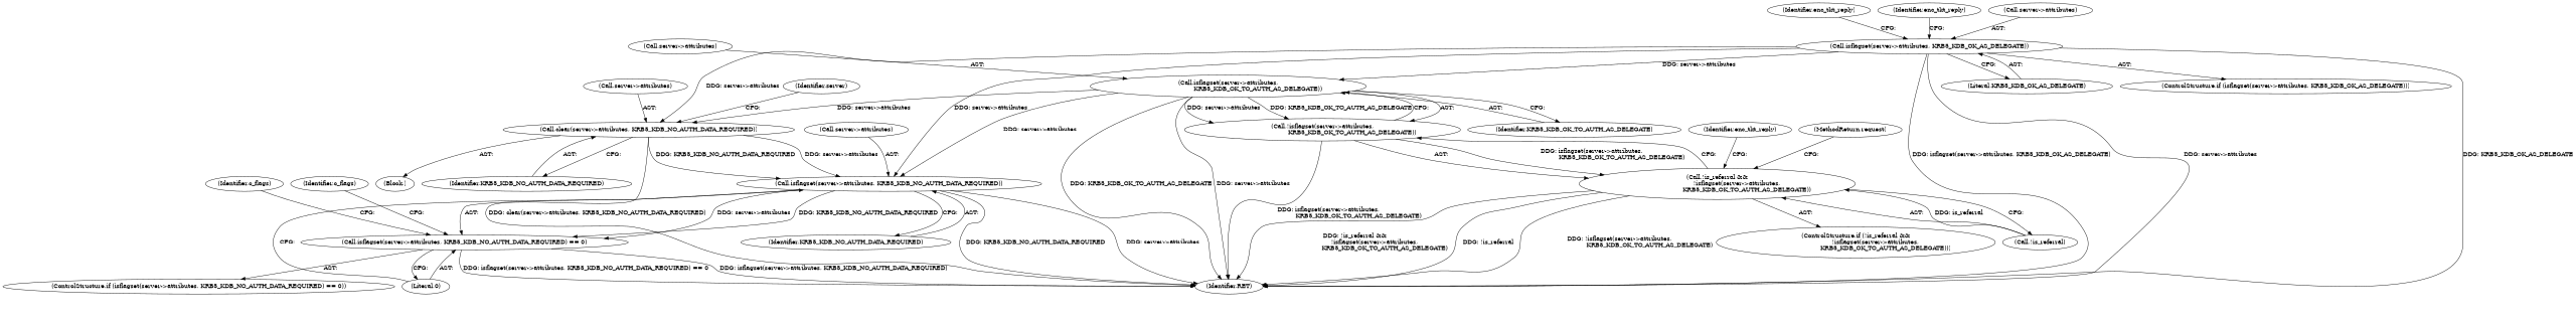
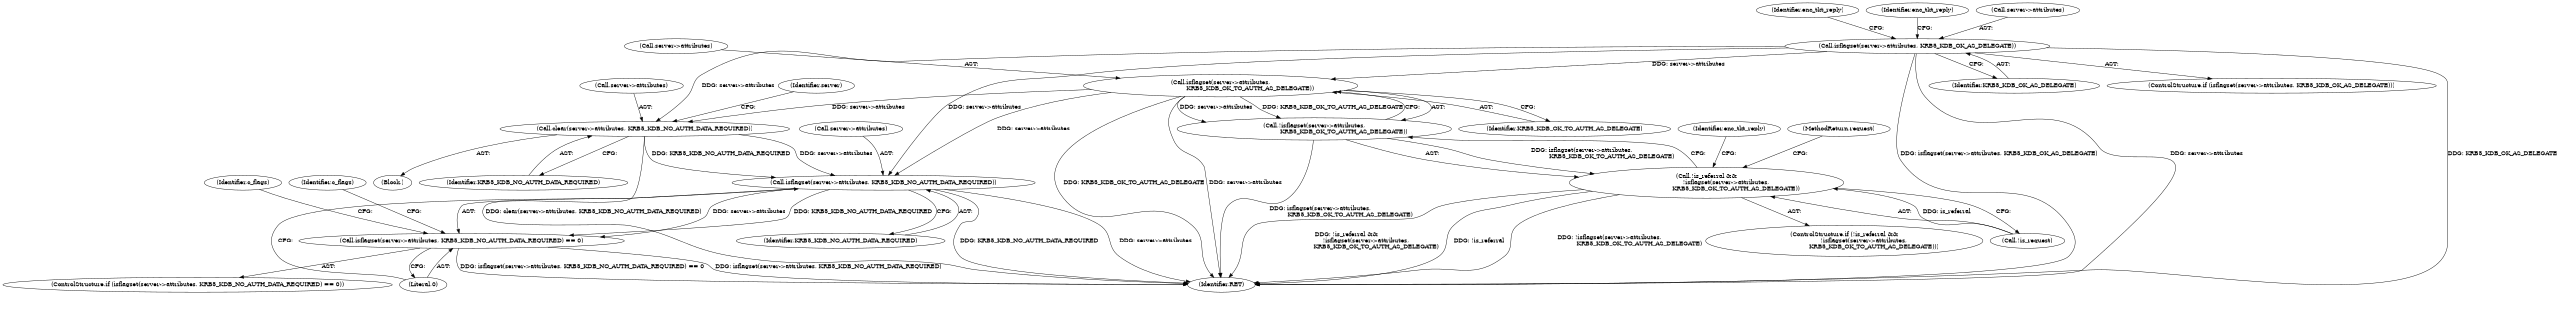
  digraph {
    n1 [label="(Call,isflagset(server->attributes, KRB5_KDB_OK_AS_DELEGATE))"]
    n2 [label="(Call,isflagset(server->attributes,\n                                KRB5_KDB_OK_TO_AUTH_AS_DELEGATE))"]
    n3 [label="(Call,clear(server->attributes, KRB5_KDB_NO_AUTH_DATA_REQUIRED))"]
    n4 [label="(Call,isflagset(server->attributes, KRB5_KDB_NO_AUTH_DATA_REQUIRED))"]
    n5 [label="(Identifier,RET)"]
-   n6 [label="(Literal,KRB5_KDB_OK_AS_DELEGATE)"]
+   n6 [label="(Identifier,KRB5_KDB_OK_AS_DELEGATE)"]
    n7 [label="(ControlStructure,if (isflagset(server->attributes, KRB5_KDB_OK_AS_DELEGATE)))"]
    n8 [label="(Call,!isflagset(server->attributes,\n                                KRB5_KDB_OK_TO_AUTH_AS_DELEGATE))"]
    n9 [label="(Identifier,KRB5_KDB_OK_TO_AUTH_AS_DELEGATE)"]
    n10 [label="(Identifier,KRB5_KDB_NO_AUTH_DATA_REQUIRED)"]
    n11 [label="(Block,)"]
    n12 [label="(Call,isflagset(server->attributes, KRB5_KDB_NO_AUTH_DATA_REQUIRED) == 0)"]
    n13 [label="(Identifier,KRB5_KDB_NO_AUTH_DATA_REQUIRED)"]
    n14 [label="(Call,!is_referral &&\n                     !isflagset(server->attributes,\n                                KRB5_KDB_OK_TO_AUTH_AS_DELEGATE))"]
-   n15 [label="(Call,!is_referral)"]
+   n15 [label="(Call,!is_request)"]
    n16 [label="(ControlStructure,if (!is_referral &&\n                     !isflagset(server->attributes,\n                                KRB5_KDB_OK_TO_AUTH_AS_DELEGATE)))"]
    n17 [label="(ControlStructure,if (isflagset(server->attributes, KRB5_KDB_NO_AUTH_DATA_REQUIRED) == 0))"]
    n18 [label="(Literal,0)"]
    n19 [label="(Identifier,enc_tkt_reply)"]
    n20 [label="(Call,server->attributes)"]
    n21 [label="(MethodReturn,request)"]
    n22 [label="(Identifier,enc_tkt_reply)"]
    n23 [label="(Identifier,c_flags)"]
    n24 [label="(Call,server->attributes)"]
    n25 [label="(Identifier,server)"]
    n26 [label="(Call,server->attributes)"]
    n27 [label="(Call,server->attributes)"]
    n28 [label="(Identifier,enc_tkt_reply)"]
    n29 [label="(Identifier,c_flags)"]
    n1 -> n2 [label="DDG: server->attributes"]
    n1 -> n3 [label="DDG: server->attributes"]
    n1 -> n4 [label="DDG: server->attributes"]
    n1 -> n5 [label="DDG: server->attributes"]
    n1 -> n5 [label="DDG: KRB5_KDB_OK_AS_DELEGATE"]
    n1 -> n5 [label="DDG: isflagset(server->attributes, KRB5_KDB_OK_AS_DELEGATE)"]
    n1 -> n6 [label="CFG: "]
    n1 -> n7 [label="AST: "]
    n2 -> n3 [label="DDG: server->attributes"]
    n2 -> n4 [label="DDG: server->attributes"]
    n2 -> n5 [label="DDG: KRB5_KDB_OK_TO_AUTH_AS_DELEGATE"]
    n2 -> n5 [label="DDG: server->attributes"]
    n2 -> n8 [label="AST: "]
    n2 -> n8 [label="DDG: server->attributes"]
    n2 -> n8 [label="DDG: KRB5_KDB_OK_TO_AUTH_AS_DELEGATE"]
    n2 -> n9 [label="CFG: "]
    n3 -> n4 [label="DDG: server->attributes"]
    n3 -> n4 [label="DDG: KRB5_KDB_NO_AUTH_DATA_REQUIRED"]
    n3 -> n5 [label="DDG: clear(server->attributes, KRB5_KDB_NO_AUTH_DATA_REQUIRED)"]
    n3 -> n10 [label="CFG: "]
    n3 -> n11 [label="AST: "]
    n4 -> n5 [label="DDG: server->attributes"]
    n4 -> n5 [label="DDG: KRB5_KDB_NO_AUTH_DATA_REQUIRED"]
    n4 -> n12 [label="AST: "]
    n4 -> n12 [label="DDG: server->attributes"]
    n4 -> n12 [label="DDG: KRB5_KDB_NO_AUTH_DATA_REQUIRED"]
    n4 -> n13 [label="CFG: "]
    n6 -> n1 [label="AST: "]
    n8 -> n2 [label="CFG: "]
    n8 -> n5 [label="DDG: isflagset(server->attributes,\n                                KRB5_KDB_OK_TO_AUTH_AS_DELEGATE)"]
    n8 -> n14 [label="AST: "]
    n8 -> n14 [label="DDG: isflagset(server->attributes,\n                                KRB5_KDB_OK_TO_AUTH_AS_DELEGATE)"]
    n9 -> n2 [label="AST: "]
    n10 -> n3 [label="AST: "]
    n12 -> n5 [label="DDG: isflagset(server->attributes, KRB5_KDB_NO_AUTH_DATA_REQUIRED)"]
    n12 -> n5 [label="DDG: isflagset(server->attributes, KRB5_KDB_NO_AUTH_DATA_REQUIRED) == 0"]
    n12 -> n17 [label="AST: "]
    n12 -> n18 [label="CFG: "]
    n13 -> n4 [label="AST: "]
    n14 -> n5 [label="DDG: !is_referral &&\n                     !isflagset(server->attributes,\n                                KRB5_KDB_OK_TO_AUTH_AS_DELEGATE)"]
    n14 -> n5 [label="DDG: !is_referral"]
    n14 -> n5 [label="DDG: !isflagset(server->attributes,\n                                KRB5_KDB_OK_TO_AUTH_AS_DELEGATE)"]
    n14 -> n8 [label="CFG: "]
    n14 -> n15 [label="CFG: "]
    n14 -> n16 [label="AST: "]
    n15 -> n14 [label="AST: "]
    n15 -> n14 [label="DDG: is_referral"]
    n18 -> n4 [label="CFG: "]
    n18 -> n12 [label="AST: "]
    n19 -> n1 [label="CFG: "]
    n20 -> n4 [label="AST: "]
    n21 -> n14 [label="CFG: "]
    n22 -> n1 [label="CFG: "]
    n23 -> n12 [label="CFG: "]
    n24 -> n1 [label="AST: "]
    n25 -> n3 [label="CFG: "]
    n26 -> n2 [label="AST: "]
    n27 -> n3 [label="AST: "]
    n28 -> n14 [label="CFG: "]
    n29 -> n12 [label="CFG: "]
  }
